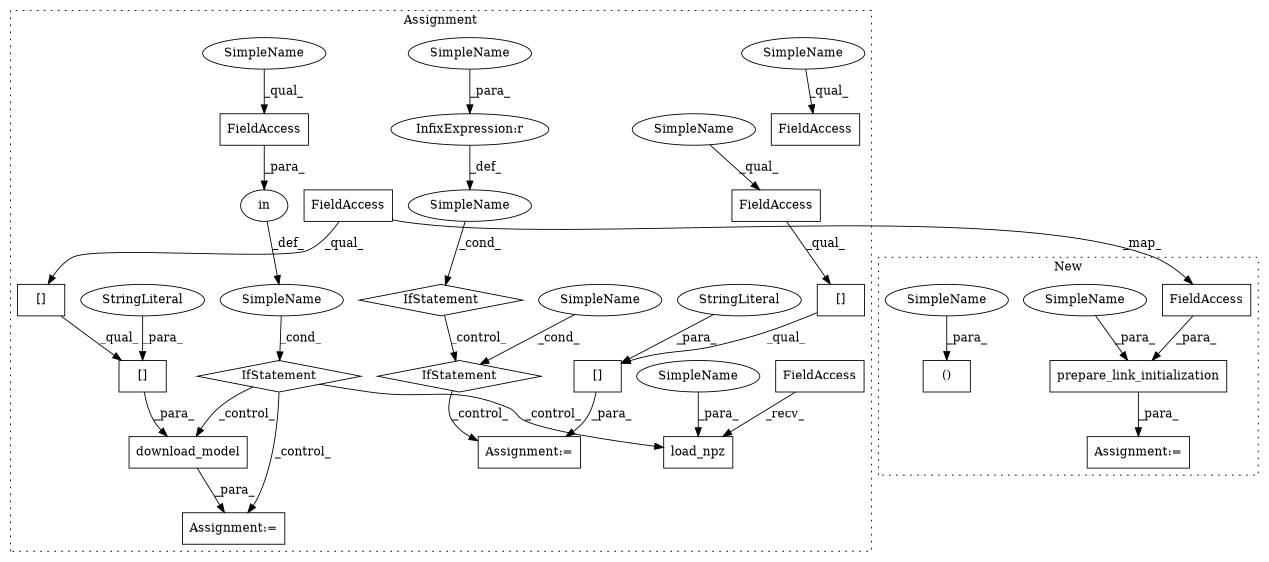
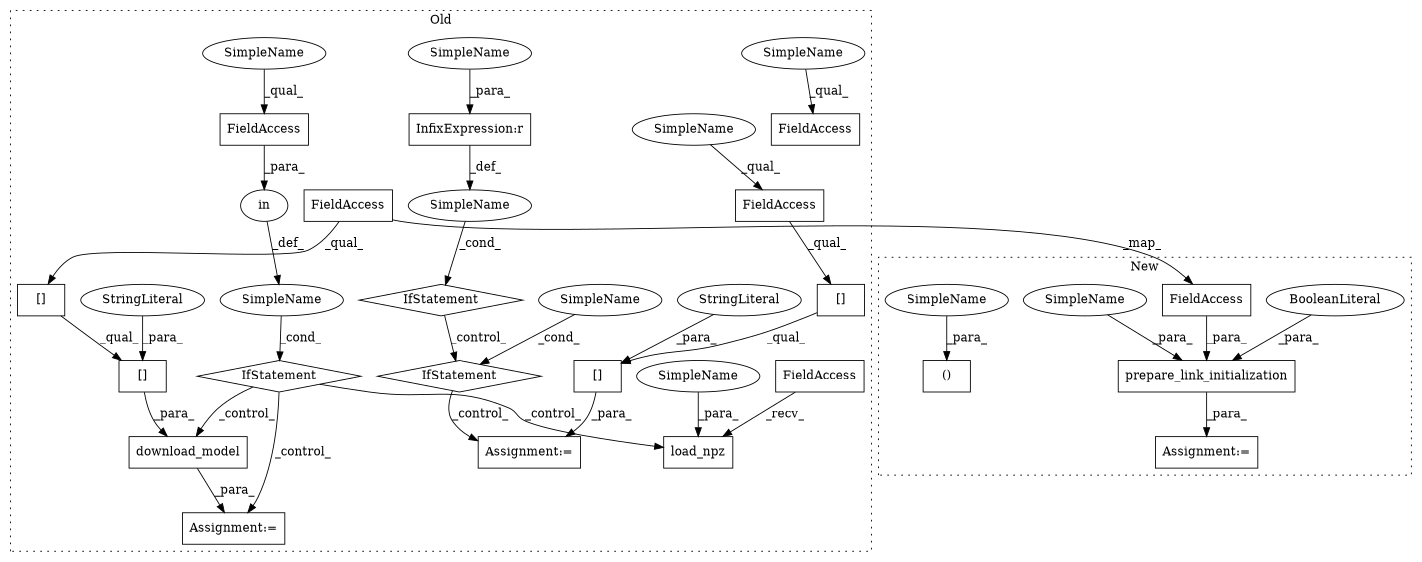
  digraph {
    node [a=42 l=12 shape=box]
    n1 [a=32 l="9,1" label=load_npz s="2555,2585"]
    n2 [a=105 l=32 label=in s=2240 shape=ellipse]
    n3 [label=SimpleName shape=ellipse l=""]
    n4 [a=32 l="15,1" label=download_model s="2287,2339"]
    n5 [a=2 l="31,1" label="[]" s="2302,2338"]
    n6 [a=45 l=5 label=StringLiteral s=2333 shape=ellipse]
    n7 [a=2 l="13,1" label="[]" s="2302,2331"]
    n8 [a=22 label=FieldAccess s=1429]
    n9 [a=22 l=19 label=FieldAccess s=2535]
    n10 [a=25 l="8,2" label=IfStatement s="2232,2272" shape=diamond]
    n11 [a=7 l=1 label="Assignment:=" s=2286]
    n12 [a=2 l="13,1" label="[]" s="1429,1458"]
    n13 [a=22 label=FieldAccess s=1308]
    n14 [a=2 l="31,1" label="[]" s="1429,1472"]
    n15 [a=45 label=StringLiteral s=1460 shape=ellipse]
    n16 [a=22 label=FieldAccess s=2260]
    n17 [a=7 l=1 label="Assignment:=" s=1428]
-   n18 [a=27 l=4 label="InfixExpression:r" s=1256 shape=ellipse]
+   n18 [a=27 l=4 label="InfixExpression:r" s=1256]
    n19 [label=SimpleName shape=ellipse l=""]
    n20 [a=25 l="10,2" label=IfStatement s="1274,1320" shape=diamond]
    n21 [label=SimpleName shape=ellipse l=""]
    n22 [a=25 l="4,2" label=IfStatement s="1242,1264" shape=diamond]
    n23 [a=22 label=FieldAccess s=2302]
    n24 [l=4 label=SimpleName s=2581 shape=ellipse]
    n25 [l=4 label=SimpleName s=1308 shape=ellipse]
    n26 [l=4 label=SimpleName s=1429 shape=ellipse]
    n27 [l=4 label=SimpleName s=2260 shape=ellipse]
    n28 [l=10 label=SimpleName s=1246 shape=ellipse]
    n29 [a=32 l="28,1" label=prepare_link_initialization s="1305,1378"]
+   n30 [a=9 l=4 label=BooleanLiteral s=1374 shape=ellipse]
    n31 [a=7 l=2 label="Assignment:=" s=1303]
    n32 [a=106 l=27 label="()" s=1276]
    n33 [a=22 label=FieldAccess s=1361]
    n34 [l=10 label=SimpleName s=1333 shape=ellipse]
    n35 [l=10 label=SimpleName s=1276 shape=ellipse]
    subgraph cluster_1 {
-     label=Assignment
+     label=Old
      style=dotted
      n1
      n2
      n3
      n4
      n5
      n6
      n7
      n8
      n9
      n10
      n11
      n12
      n13
      n14
      n15
      n16
      n17
      n18
      n19
      n20
      n21
      n22
      n23
      n24
      n25
      n26
      n27
      n28
    }
    subgraph cluster_2 {
      label=New
      style=dotted
      n29
+     n30
      n31
      n32
      n33
      n34
      n35
    }
    n2 -> n3 [label=_def_]
    n3 -> n10 [label=_cond_]
    n4 -> n11 [label=_para_]
    n5 -> n4 [label=_para_]
    n6 -> n5 [label=_para_]
    n7 -> n5 [label=_qual_]
    n8 -> n12 [label=_qual_]
    n9 -> n1 [label=_recv_]
    n10 -> n1 [label=_control_]
    n10 -> n4 [label=_control_]
    n10 -> n11 [label=_control_]
    n12 -> n14 [label=_qual_]
    n14 -> n17 [label=_para_]
    n15 -> n14 [label=_para_]
    n16 -> n2 [label=_para_]
    n18 -> n21 [label=_def_]
    n19 -> n20 [label=_cond_]
    n20 -> n17 [label=_control_]
    n21 -> n22 [label=_cond_]
    n22 -> n20 [label=_control_]
    n23 -> n7 [label=_qual_]
    n23 -> n33 [label=_map_]
    n24 -> n1 [label=_para_]
    n25 -> n13 [label=_qual_]
    n26 -> n8 [label=_qual_]
    n27 -> n16 [label=_qual_]
    n28 -> n18 [label=_para_]
    n29 -> n31 [label=_para_]
+   n30 -> n29 [label=_para_]
    n33 -> n29 [label=_para_]
    n34 -> n29 [label=_para_]
    n35 -> n32 [label=_para_]
  }
